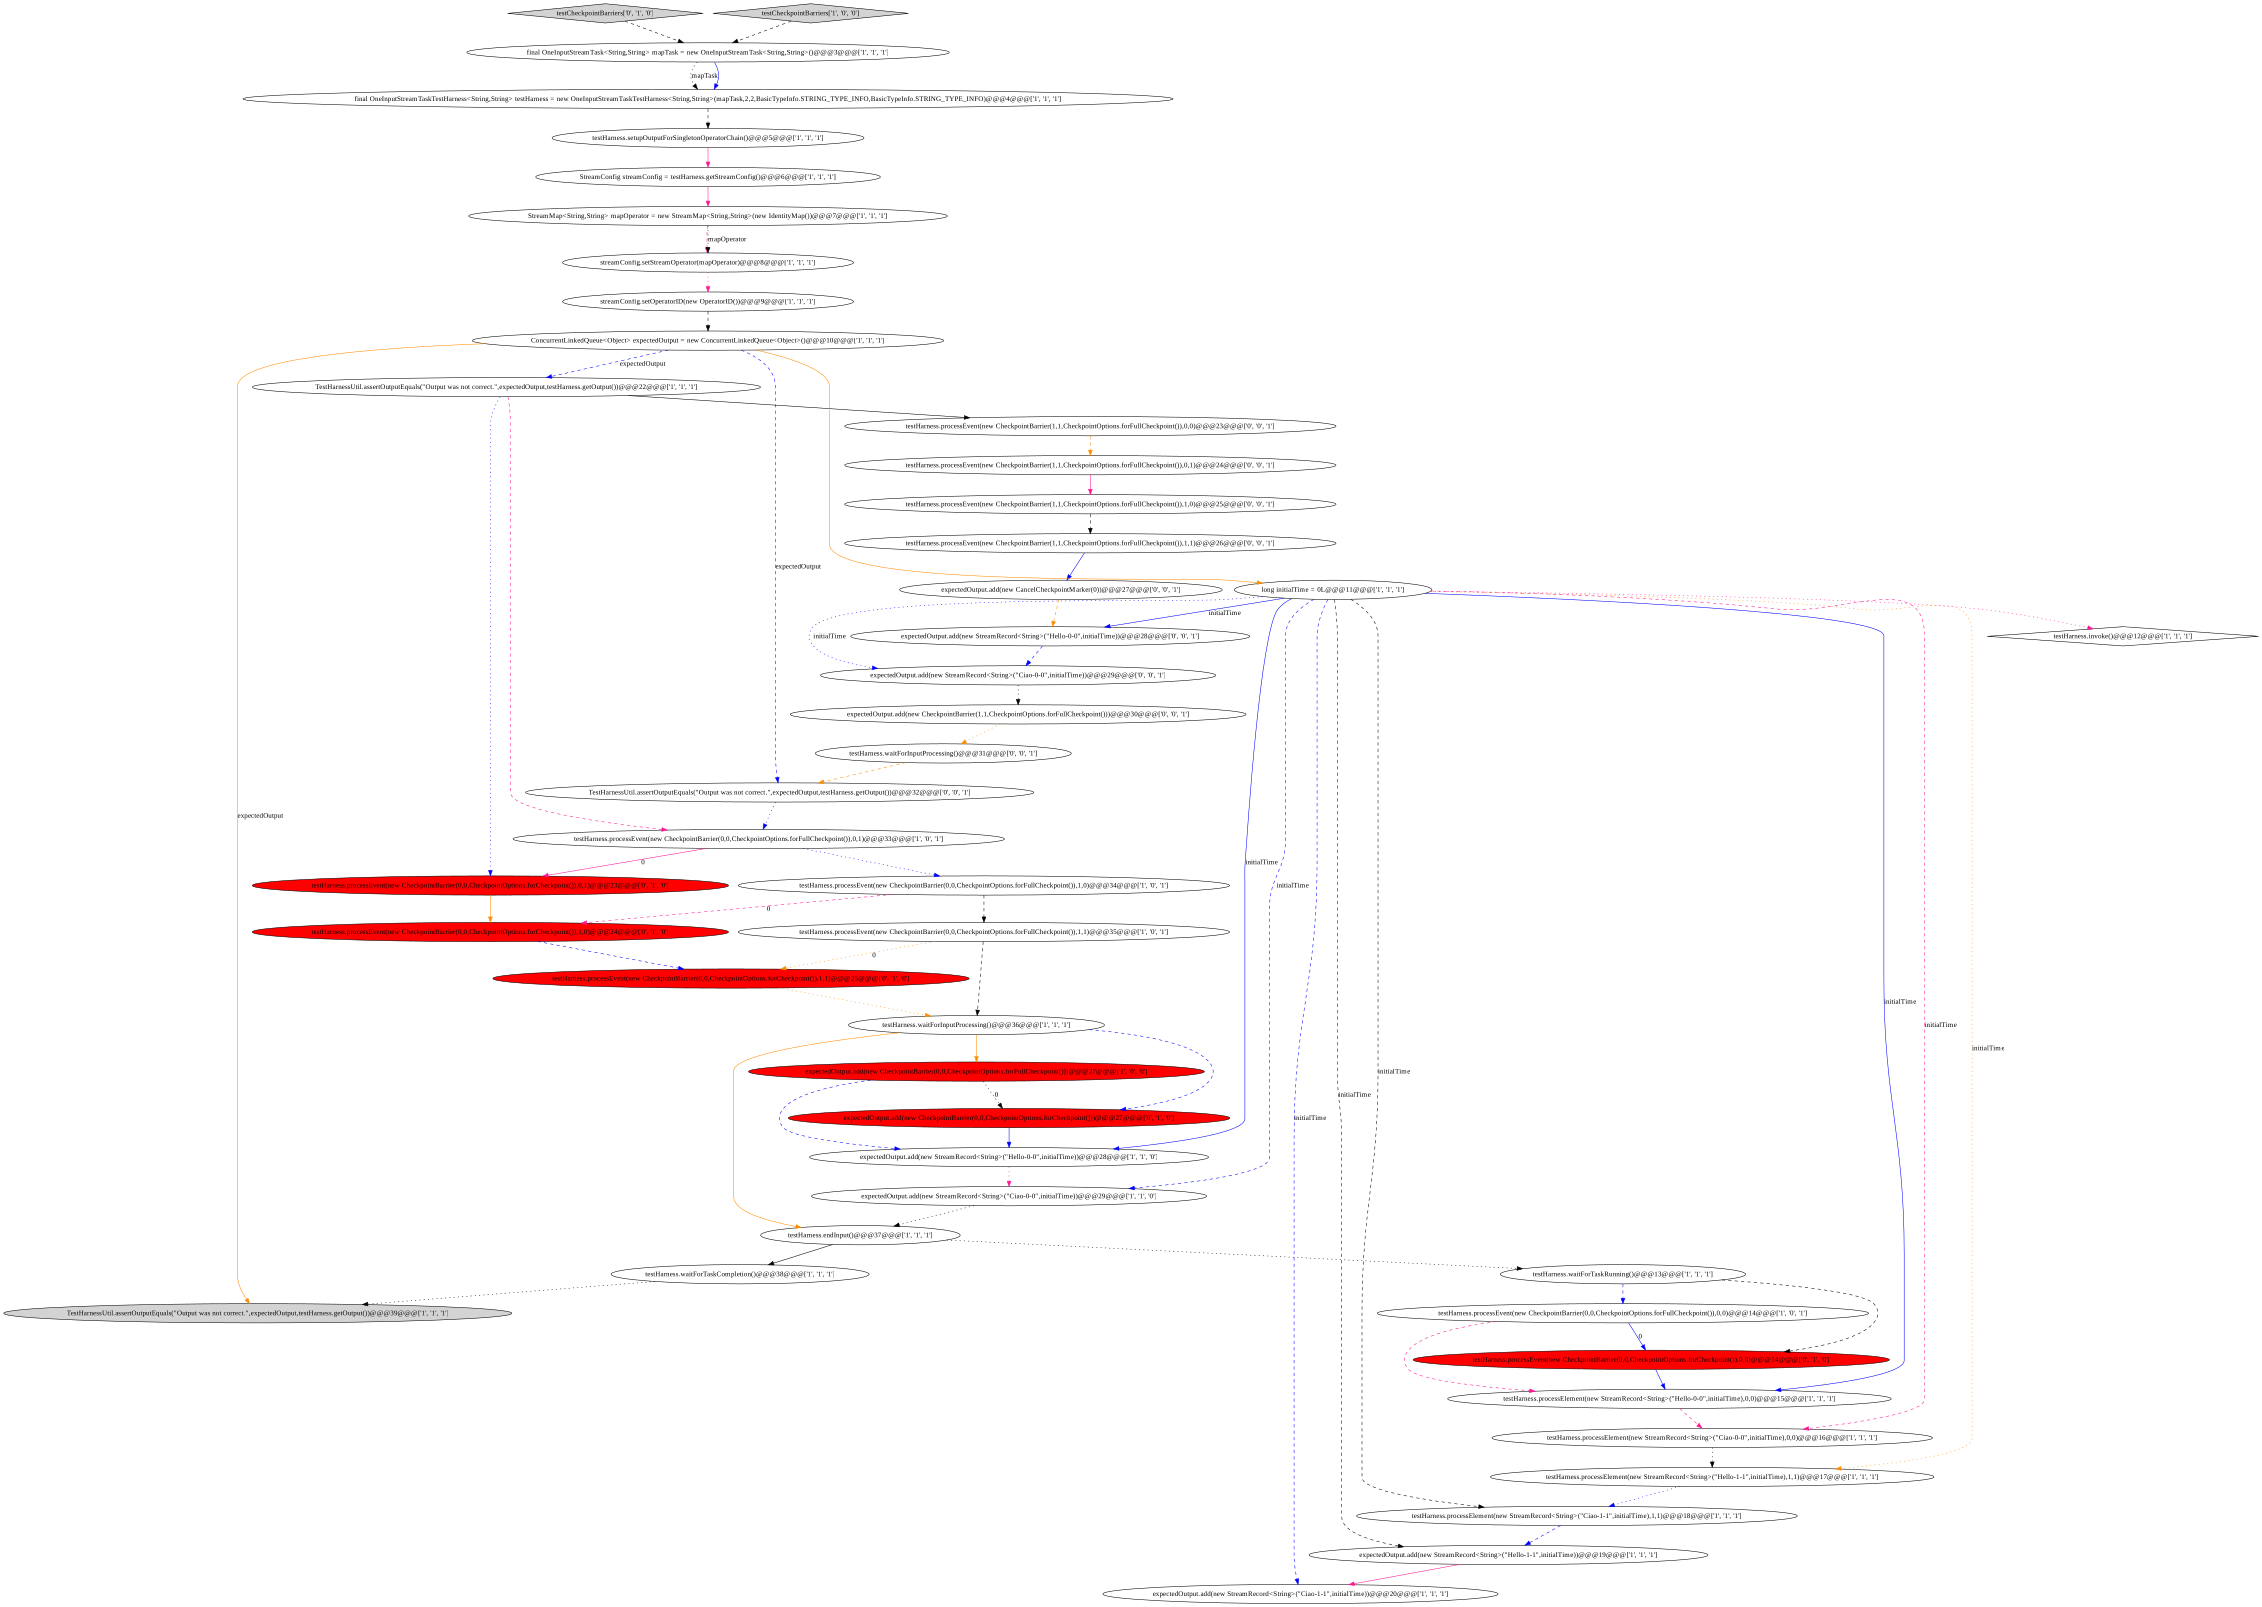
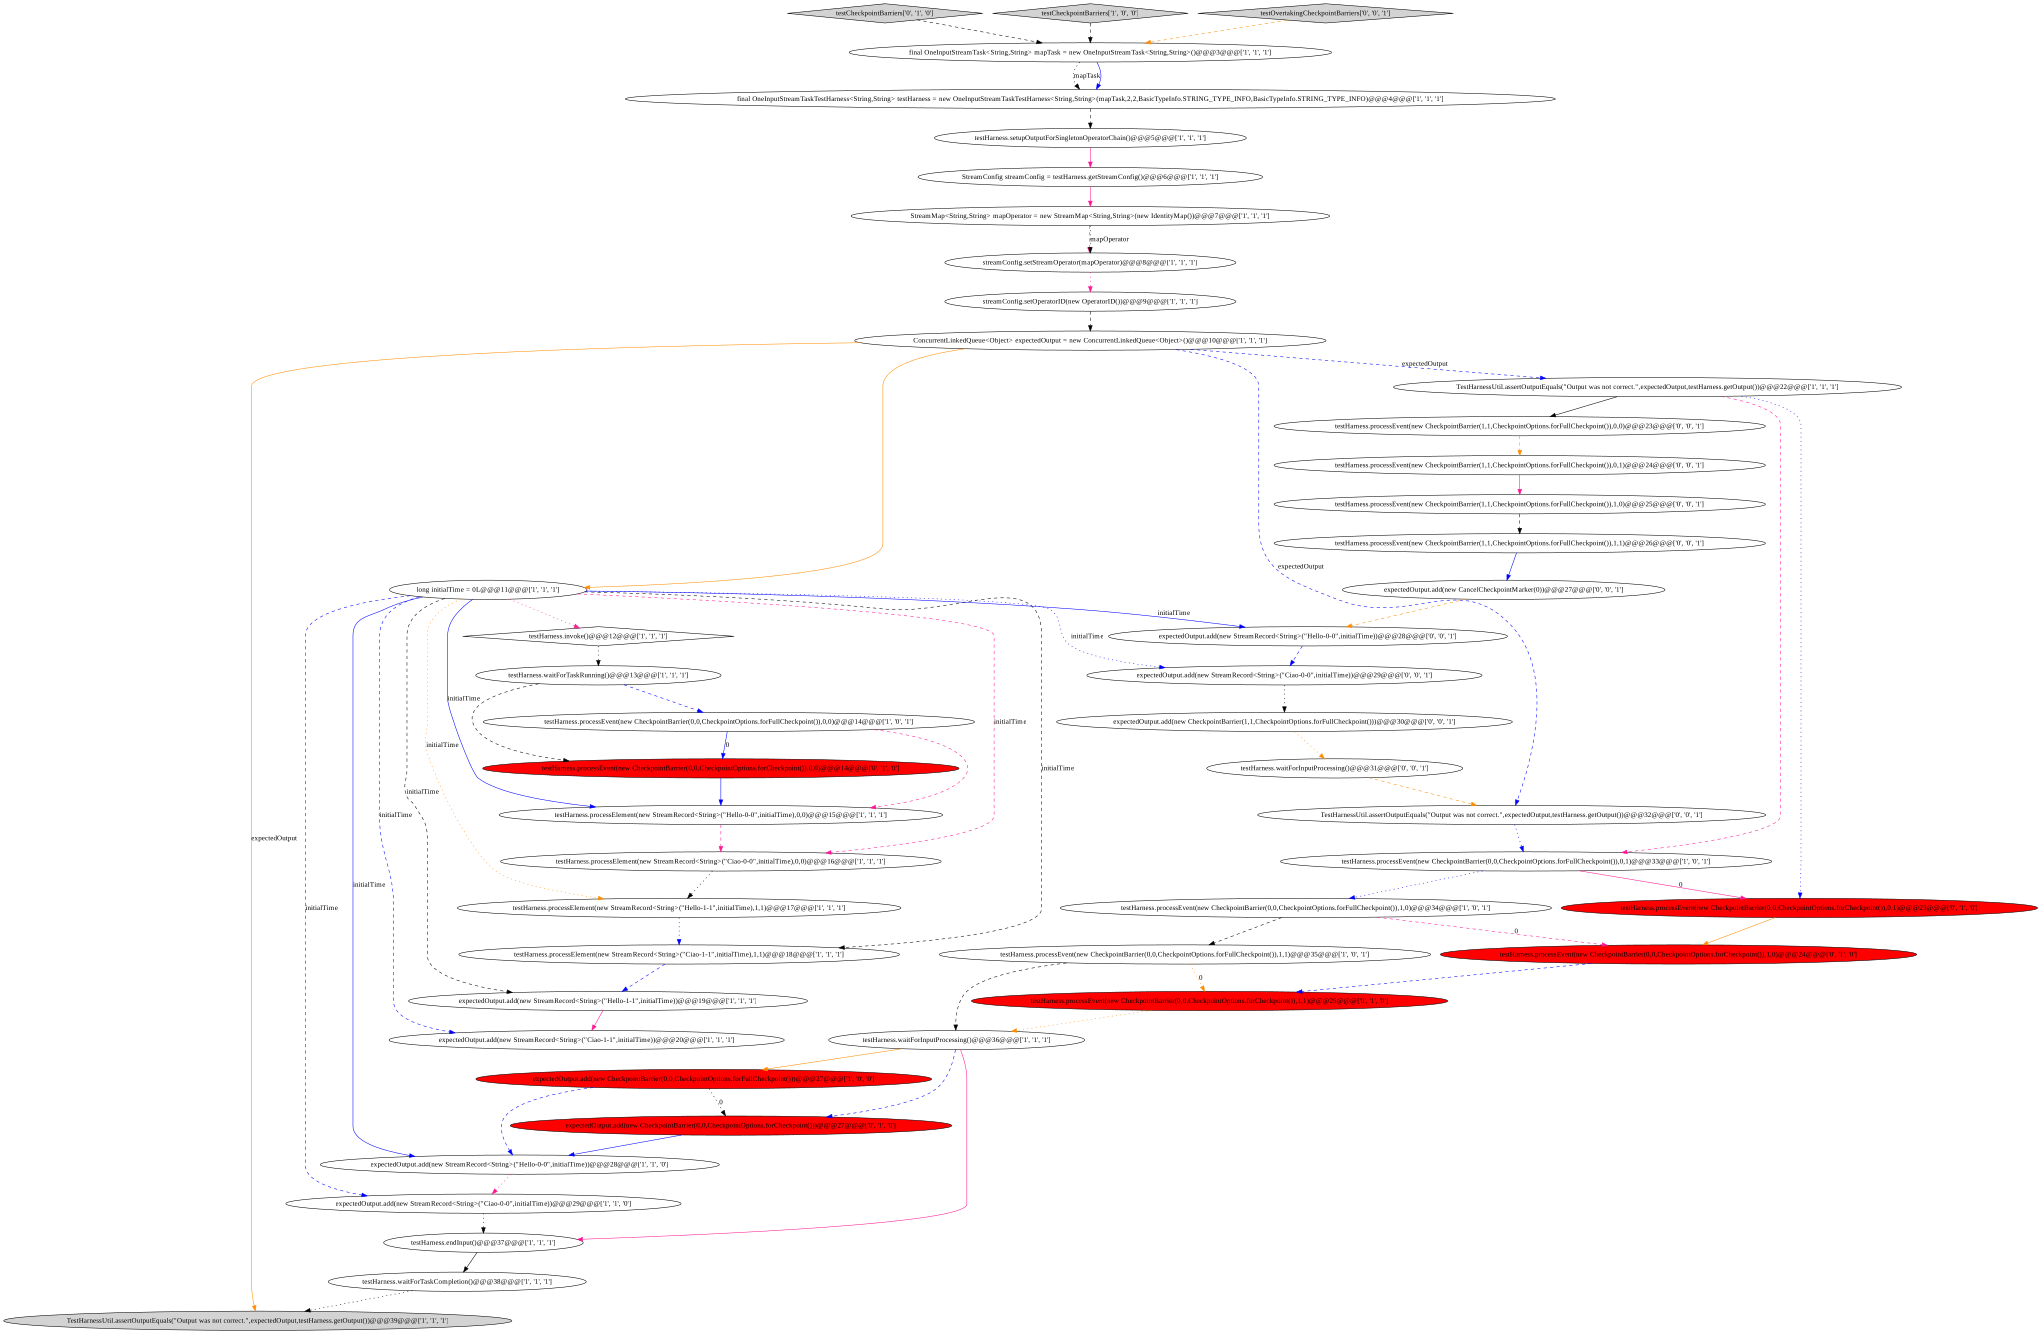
  digraph {
    fontname="Liberation Serif"
    node [fillcolor=white fontname="Liberation Serif" shape=ellipse style=filled]
    edge [color=blue fontname="Liberation Serif" style=dashed]
    n1 [fillcolor=red label="testHarness.processEvent(new CheckpointBarrier(0,0,CheckpointOptions.forCheckpoint()),1,0)@@@24@@@['0', '1', '0']"]
    n2 [fillcolor=red label="testHarness.processEvent(new CheckpointBarrier(0,0,CheckpointOptions.forCheckpoint()),1,1)@@@25@@@['0', '1', '0']"]
    n3 [label="testHarness.waitForInputProcessing()@@@36@@@['1', '1', '1']"]
    n4 [label="expectedOutput.add(new StreamRecord<String>(\"Hello-0-0\",initialTime))@@@28@@@['1', '1', '0']"]
    n5 [label="expectedOutput.add(new StreamRecord<String>(\"Ciao-0-0\",initialTime))@@@29@@@['1', '1', '0']"]
    n6 [label="testHarness.endInput()@@@37@@@['1', '1', '1']"]
    n7 [label="TestHarnessUtil.assertOutputEquals(\"Output was not correct.\",expectedOutput,testHarness.getOutput())@@@22@@@['1', '1', '1']"]
    n8 [label="testHarness.processEvent(new CheckpointBarrier(0,0,CheckpointOptions.forFullCheckpoint()),0,1)@@@33@@@['1', '0', '1']"]
    n9 [fillcolor=red label="testHarness.processEvent(new CheckpointBarrier(0,0,CheckpointOptions.forCheckpoint()),0,1)@@@23@@@['0', '1', '0']"]
    n10 [label="testHarness.processEvent(new CheckpointBarrier(1,1,CheckpointOptions.forFullCheckpoint()),0,0)@@@23@@@['0', '0', '1']"]
    n11 [label="testHarness.processEvent(new CheckpointBarrier(0,0,CheckpointOptions.forFullCheckpoint()),1,0)@@@34@@@['1', '0', '1']"]
    n12 [label="testHarness.processEvent(new CheckpointBarrier(1,1,CheckpointOptions.forFullCheckpoint()),0,1)@@@24@@@['0', '0', '1']"]
    n13 [fillcolor=red label="expectedOutput.add(new CheckpointBarrier(0,0,CheckpointOptions.forFullCheckpoint()))@@@27@@@['1', '0', '0']"]
    n14 [fillcolor=red label="expectedOutput.add(new CheckpointBarrier(0,0,CheckpointOptions.forCheckpoint()))@@@27@@@['0', '1', '0']"]
    n15 [fillcolor=lightgray label="testCheckpointBarriers['0', '1', '0']" shape=diamond]
    n16 [label="final OneInputStreamTask<String,String> mapTask = new OneInputStreamTask<String,String>()@@@3@@@['1', '1', '1']"]
    n17 [label="final OneInputStreamTaskTestHarness<String,String> testHarness = new OneInputStreamTaskTestHarness<String,String>(mapTask,2,2,BasicTypeInfo.STRING_TYPE_INFO,BasicTypeInfo.STRING_TYPE_INFO)@@@4@@@['1', '1', '1']"]
    n18 [fillcolor=lightgray label="testCheckpointBarriers['1', '0', '0']" shape=diamond]
    n19 [label="testHarness.processEvent(new CheckpointBarrier(0,0,CheckpointOptions.forFullCheckpoint()),0,0)@@@14@@@['1', '0', '1']"]
    n20 [label="testHarness.processElement(new StreamRecord<String>(\"Hello-0-0\",initialTime),0,0)@@@15@@@['1', '1', '1']"]
    n21 [fillcolor=red label="testHarness.processEvent(new CheckpointBarrier(0,0,CheckpointOptions.forCheckpoint()),0,0)@@@14@@@['0', '1', '0']"]
    n22 [label="testHarness.processElement(new StreamRecord<String>(\"Ciao-0-0\",initialTime),0,0)@@@16@@@['1', '1', '1']"]
    n23 [label="testHarness.processEvent(new CheckpointBarrier(1,1,CheckpointOptions.forFullCheckpoint()),1,0)@@@25@@@['0', '0', '1']"]
    n24 [label="testHarness.processEvent(new CheckpointBarrier(1,1,CheckpointOptions.forFullCheckpoint()),1,1)@@@26@@@['0', '0', '1']"]
    n25 [label="ConcurrentLinkedQueue<Object> expectedOutput = new ConcurrentLinkedQueue<Object>()@@@10@@@['1', '1', '1']"]
    n26 [fillcolor=lightgray label="TestHarnessUtil.assertOutputEquals(\"Output was not correct.\",expectedOutput,testHarness.getOutput())@@@39@@@['1', '1', '1']"]
    n27 [label="long initialTime = 0L@@@11@@@['1', '1', '1']"]
    n28 [label="TestHarnessUtil.assertOutputEquals(\"Output was not correct.\",expectedOutput,testHarness.getOutput())@@@32@@@['0', '0', '1']"]
    n29 [label="expectedOutput.add(new StreamRecord<String>(\"Hello-0-0\",initialTime))@@@28@@@['0', '0', '1']"]
    n30 [label="expectedOutput.add(new StreamRecord<String>(\"Ciao-0-0\",initialTime))@@@29@@@['0', '0', '1']"]
    n31 [label="testHarness.processElement(new StreamRecord<String>(\"Hello-1-1\",initialTime),1,1)@@@17@@@['1', '1', '1']"]
    n32 [label="testHarness.processElement(new StreamRecord<String>(\"Ciao-1-1\",initialTime),1,1)@@@18@@@['1', '1', '1']"]
    n33 [label="expectedOutput.add(new StreamRecord<String>(\"Ciao-1-1\",initialTime))@@@20@@@['1', '1', '1']"]
    n34 [label="testHarness.invoke()@@@12@@@['1', '1', '1']" shape=diamond]
    n35 [label="expectedOutput.add(new StreamRecord<String>(\"Hello-1-1\",initialTime))@@@19@@@['1', '1', '1']"]
    n36 [label="testHarness.setupOutputForSingletonOperatorChain()@@@5@@@['1', '1', '1']"]
    n37 [label="StreamConfig streamConfig = testHarness.getStreamConfig()@@@6@@@['1', '1', '1']"]
    n38 [label="StreamMap<String,String> mapOperator = new StreamMap<String,String>(new IdentityMap())@@@7@@@['1', '1', '1']"]
    n39 [label="expectedOutput.add(new CancelCheckpointMarker(0))@@@27@@@['0', '0', '1']"]
    n40 [label="expectedOutput.add(new CheckpointBarrier(1,1,CheckpointOptions.forFullCheckpoint()))@@@30@@@['0', '0', '1']"]
    n41 [label="testHarness.waitForInputProcessing()@@@31@@@['0', '0', '1']"]
    n42 [label="testHarness.waitForTaskCompletion()@@@38@@@['1', '1', '1']"]
    n43 [label="testHarness.processEvent(new CheckpointBarrier(0,0,CheckpointOptions.forFullCheckpoint()),1,1)@@@35@@@['1', '0', '1']"]
+   n44 [fillcolor=lightgray label="testOvertakingCheckpointBarriers['0', '0', '1']" shape=diamond]
    n45 [label="testHarness.waitForTaskRunning()@@@13@@@['1', '1', '1']"]
    n46 [label="streamConfig.setStreamOperator(mapOperator)@@@8@@@['1', '1', '1']"]
    n47 [label="streamConfig.setOperatorID(new OperatorID())@@@9@@@['1', '1', '1']"]
    n1 -> n2
    n2 -> n3 [color=darkorange style=dotted]
-   n3 -> n6 [color=darkorange style=solid]
+   n3 -> n6 [color=deeppink style=solid]
    n3 -> n13 [color=darkorange style=solid]
    n3 -> n14
    n4 -> n5 [color=deeppink style=dotted]
    n5 -> n6 [color=black style=dotted]
    n6 -> n42 [color=black style=solid]
    n7 -> n8 [color=deeppink]
    n7 -> n9 [style=dotted]
    n7 -> n10 [color=black style=solid]
    n8 -> n9 [color=deeppink label=0 style=solid]
    n8 -> n11 [style=dotted]
    n9 -> n1 [color=darkorange style=solid]
    n10 -> n12 [color=darkorange]
    n11 -> n1 [color=deeppink label=0]
    n11 -> n43 [color=black]
    n12 -> n23 [color=deeppink style=solid]
    n13 -> n4
    n13 -> n14 [color=black label=0 style=dotted]
    n14 -> n4 [style=solid]
    n15 -> n16 [color=black]
    n16 -> n17 [color=black label=mapTask style=dotted]
    n16 -> n17 [style=solid]
    n17 -> n36 [color=black]
    n18 -> n16 [color=black]
    n19 -> n20 [color=deeppink]
    n19 -> n21 [label=0 style=solid]
    n20 -> n22 [color=deeppink]
    n21 -> n20 [style=solid]
    n22 -> n31 [color=black style=dotted]
    n23 -> n24 [color=black]
    n24 -> n39 [style=solid]
    n25 -> n7 [label=expectedOutput]
    n25 -> n26 [color=darkorange label=expectedOutput style=solid]
    n25 -> n27 [color=darkorange style=solid]
    n25 -> n28 [label=expectedOutput]
    n27 -> n4 [label=initialTime style=solid]
    n27 -> n5 [label=initialTime]
    n27 -> n20 [label=initialTime style=solid]
    n27 -> n22 [color=deeppink label=initialTime]
    n27 -> n29 [label=initialTime style=solid]
    n27 -> n30 [label=initialTime style=dotted]
    n27 -> n31 [color=darkorange label=initialTime style=dotted]
    n27 -> n32 [color=black label=initialTime]
    n27 -> n33 [label=initialTime]
    n27 -> n34 [color=deeppink style=dotted]
    n27 -> n35 [color=black label=initialTime]
    n28 -> n8 [style=dotted]
    n29 -> n30
    n30 -> n40 [color=black style=dotted]
    n31 -> n32 [style=dotted]
    n32 -> n35
-   n6 -> n45 [color=black style=dotted]
+   n34 -> n45 [color=black style=dotted]
    n35 -> n33 [color=deeppink style=solid]
    n36 -> n37 [color=deeppink style=solid]
    n37 -> n38 [color=deeppink style=solid]
    n38 -> n46 [color=deeppink]
    n38 -> n46 [color=black label=mapOperator style=dotted]
    n39 -> n29 [color=darkorange]
    n40 -> n41 [color=darkorange style=dotted]
    n41 -> n28 [color=darkorange]
    n42 -> n26 [color=black style=dotted]
    n43 -> n2 [color=darkorange label=0 style=dotted]
    n43 -> n3 [color=black]
+   n44 -> n16 [color=darkorange]
    n45 -> n19
    n45 -> n21 [color=black]
    n46 -> n47 [color=deeppink style=dotted]
    n47 -> n25 [color=black]
  }
